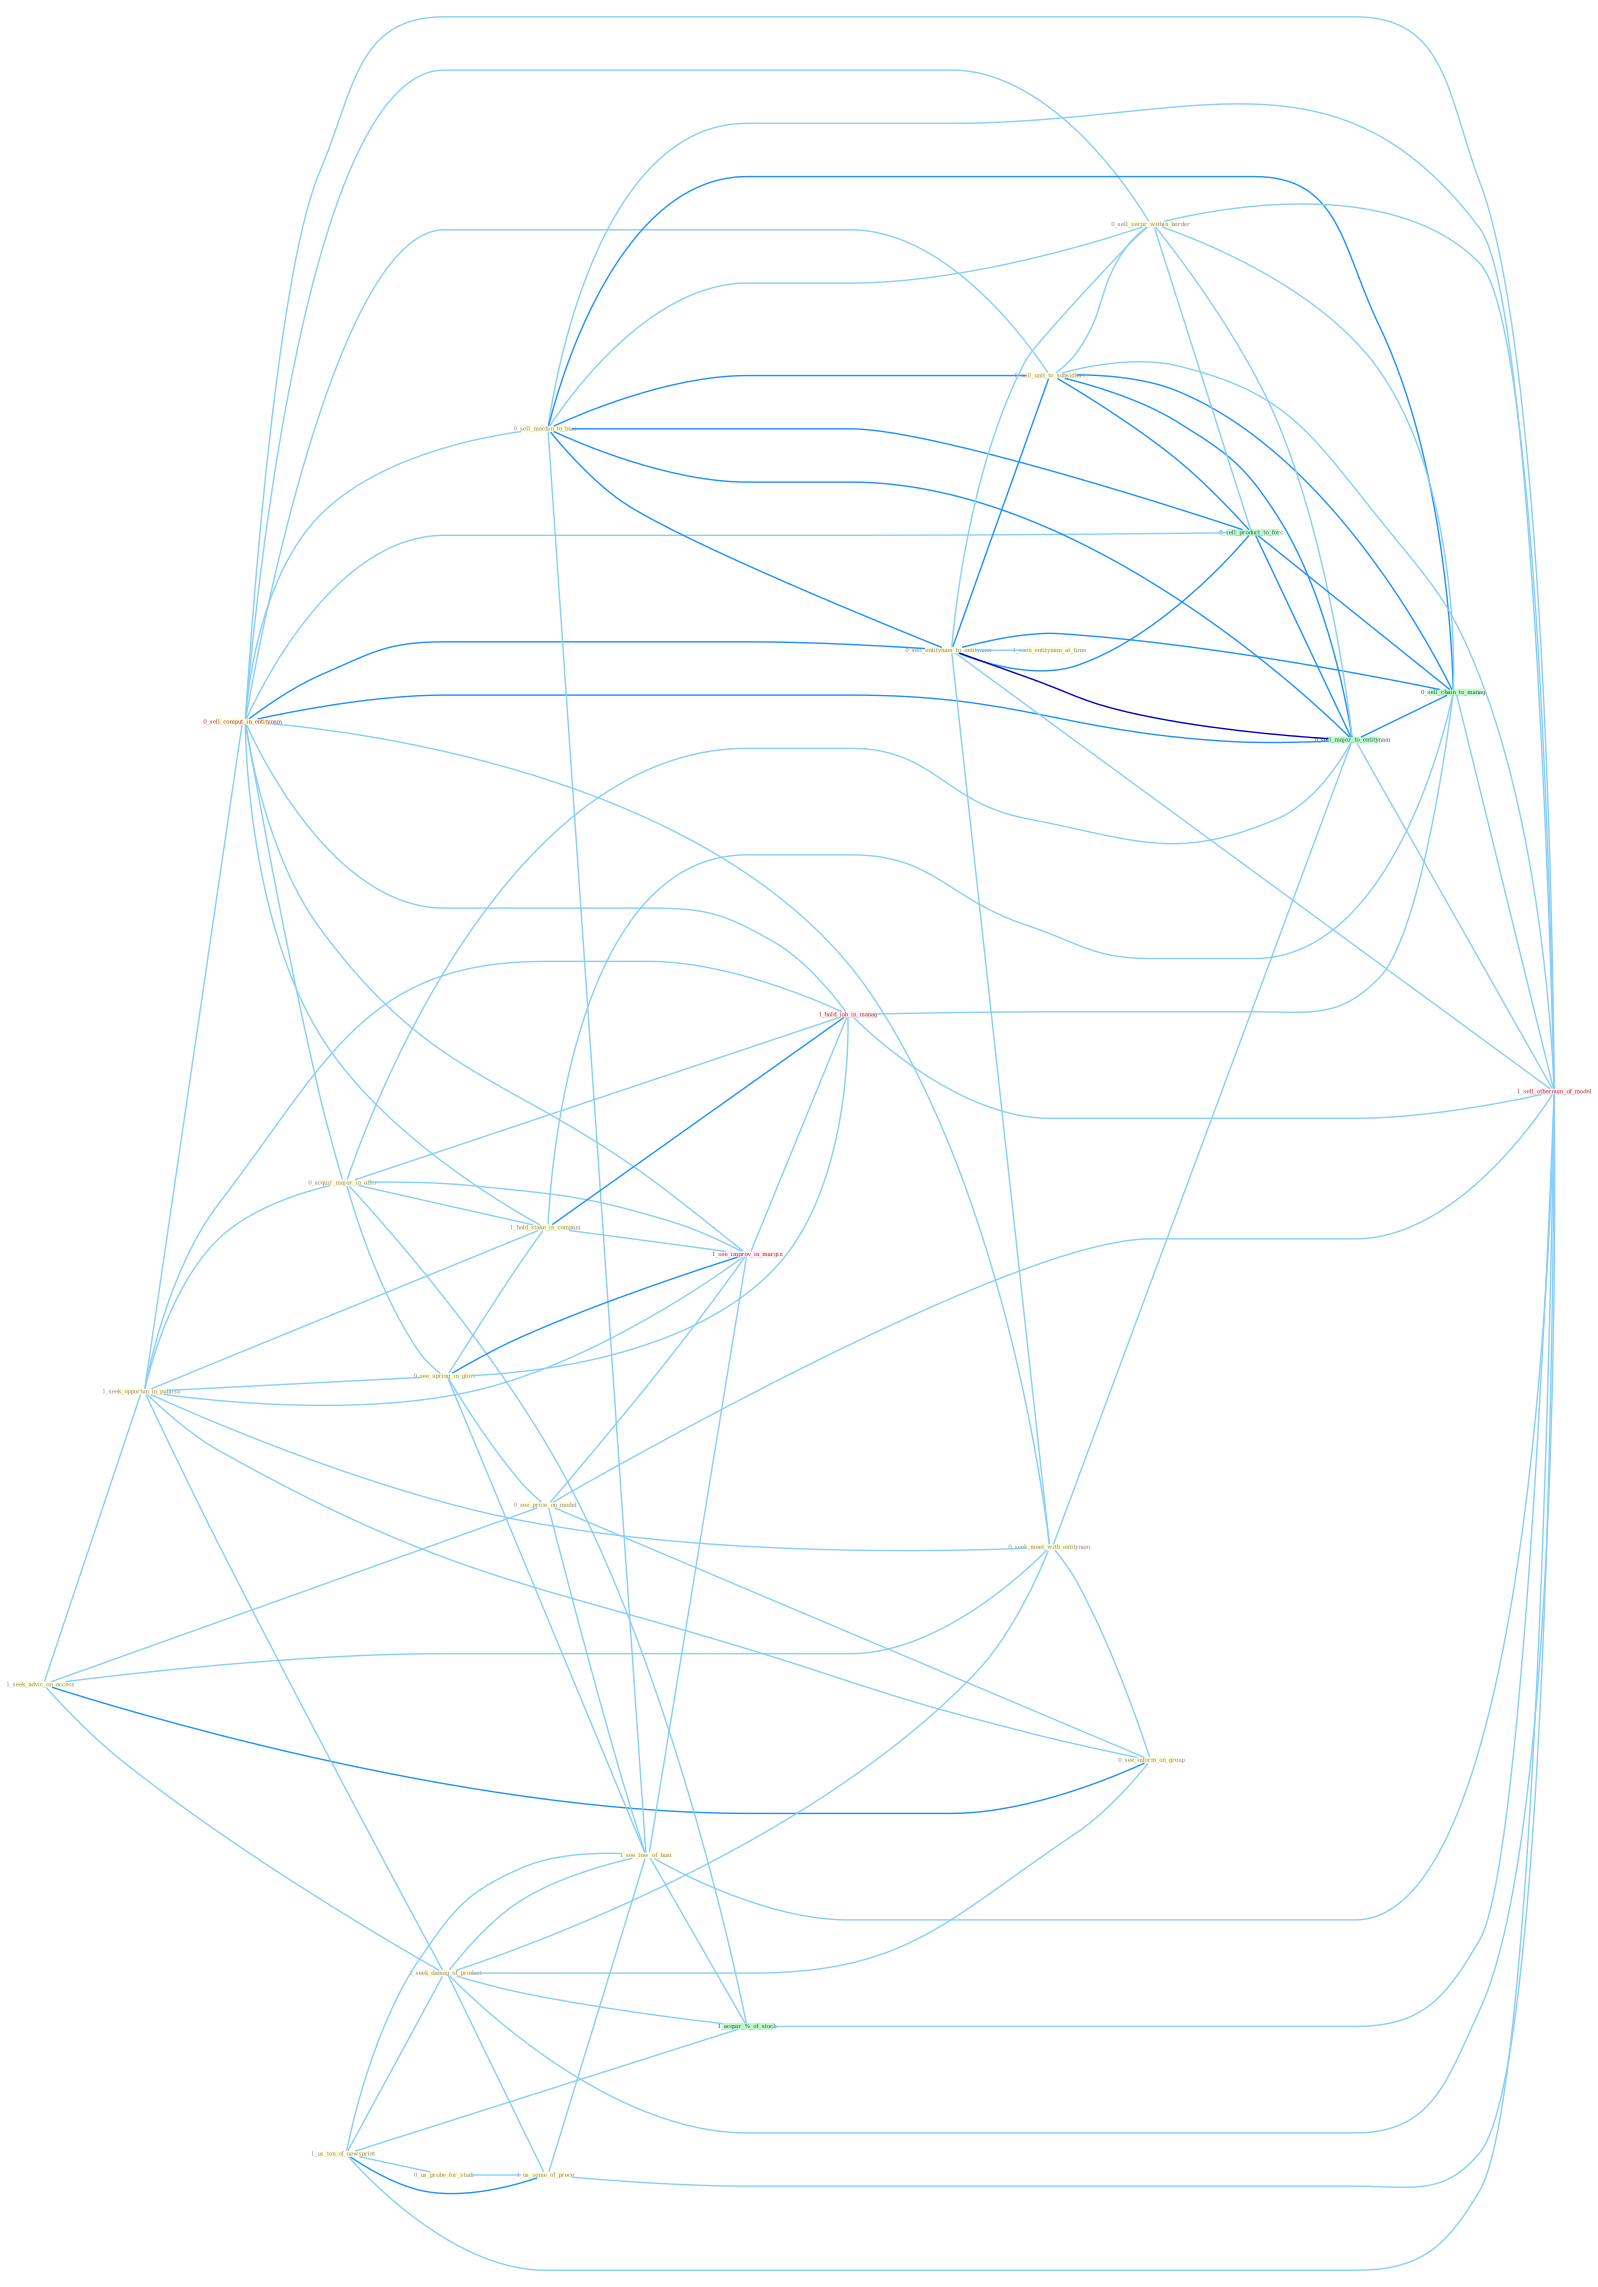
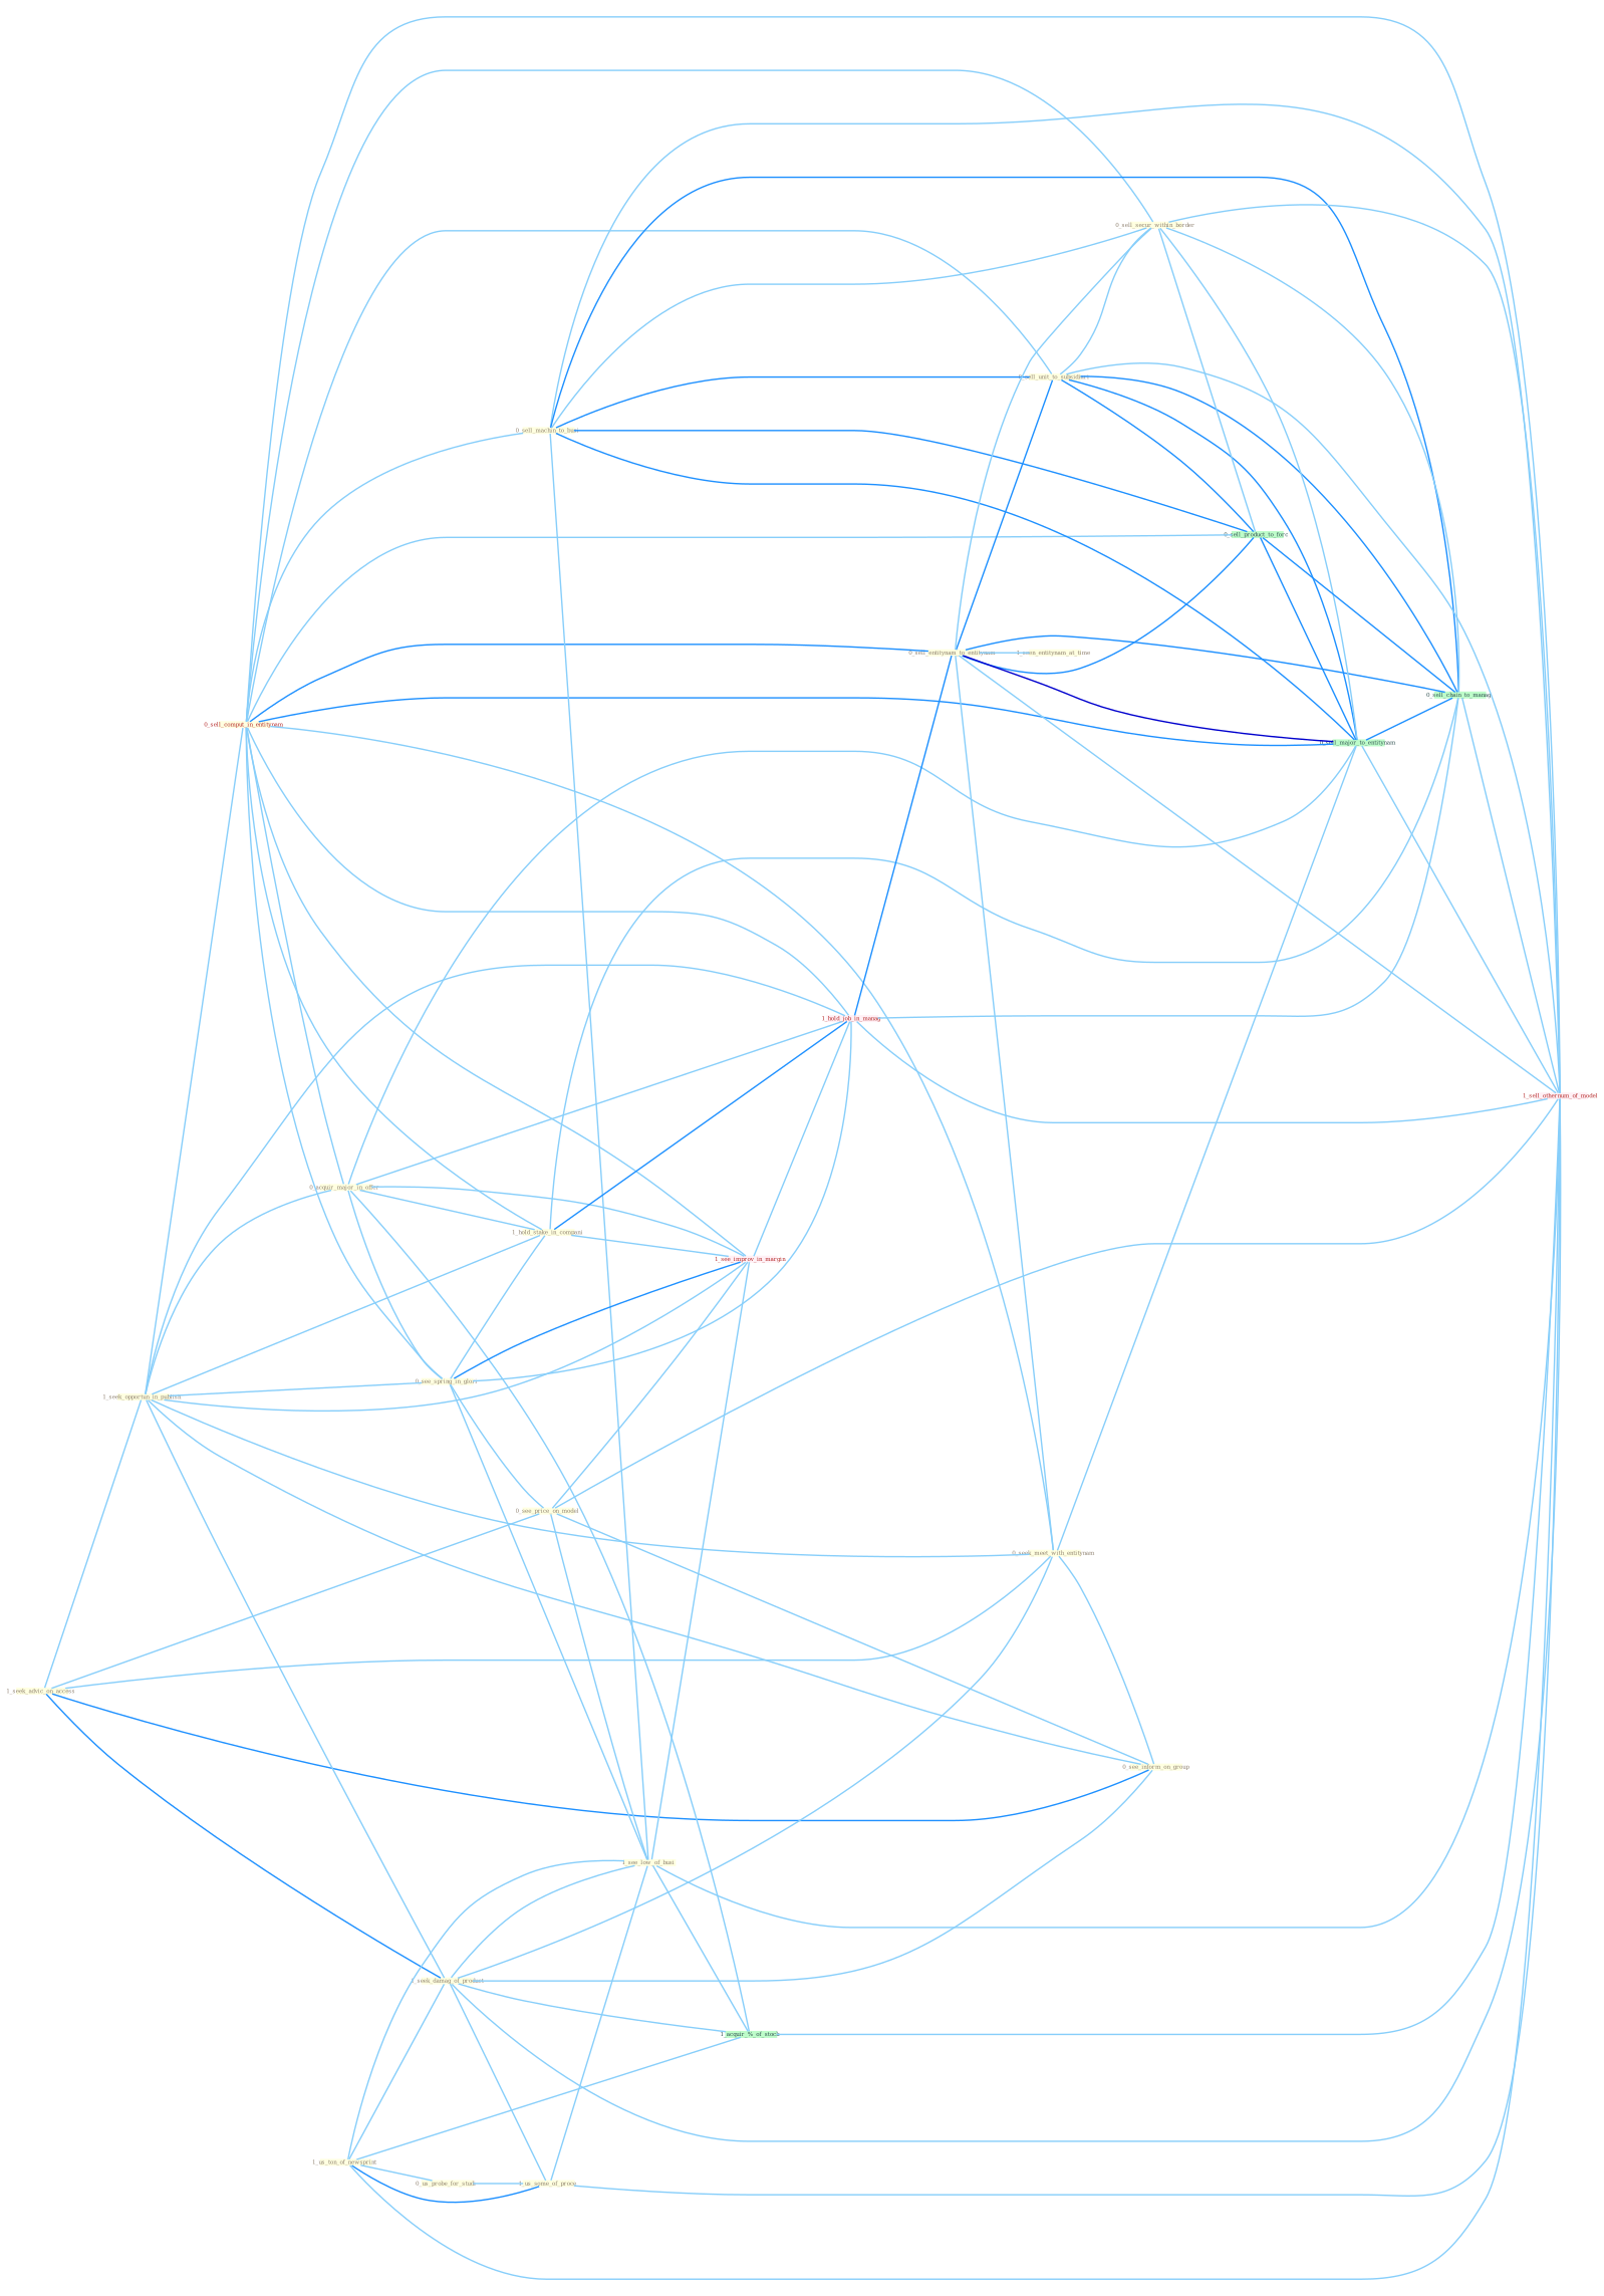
  graph {
    rankdir=LR
    node [color="#ffffe0" fixedsize=true fontcolor="#8b7d6b" fontsize=4 shape=polygon style=filled]
    edge [color="#87cefa" w=1]
    "1_seek_advic_on_access " [height=.06 width=.5]
    "1_seek_opportun_in_publish " [height=.06 width=.5]
    "0_sell_comput_in_entitynam " [fontcolor="#b22222" height=.06 width=.5]
    "0_acquir_major_in_offer " [height=.06 width=.5]
    "1_us_ton_of_newsprint " [height=.06 width=.5]
    "0_sell_machin_to_busi " [height=.06 width=.5]
    n7 [height=.06 label="1_seek_damag_of_product" width=.5]
    "0_us_probe_for_studi " [height=.06 width=.5]
    "0_sell_entitynam_to_entitynam " [height=.06 width=.5]
    "1_seen_entitynam_at_time " [height=.06 width=.5]
    "0_sell_unit_to_subsidiari " [height=.06 width=.5]
    "0_see_spring_in_glori " [height=.06 width=.5]
    "1_us_some_of_proce " [height=.06 width=.5]
    "0_see_price_on_model " [height=.06 width=.5]
    "0_sell_secur_within_border " [height=.06 width=.5]
    "0_seek_meet_with_entitynam " [height=.06 width=.5]
    n17 [height=.06 label="0_see_inform_on_group" width=.5]
    "1_hold_stake_in_compani " [height=.06 width=.5]
    "1_see_low_of_busi " [height=.06 width=.5]
    "1_see_improv_in_margin " [color="#fff0f5" fontcolor="#b22222" height=.06 width=.5]
    "1_hold_job_in_manag " [color="#fff0f5" fontcolor="#b22222" height=.06 width=.5]
    "1_sell_othernum_of_model " [color="#fff0f5" fontcolor="#b22222" height=.06 width=.5]
    "0_sell_product_to_forc " [color="#BDFCC9" fontcolor="#2f4f4f" height=.06 width=.5]
    "0_sell_major_to_entitynam " [color="#BDFCC9" fontcolor="#2f4f4f" height=.06 width=.5]
    "1_acquir_%_of_stock " [color="#BDFCC9" fontcolor="#2f4f4f" height=.06 width=.5]
    "0_sell_chain_to_manag " [color="#BDFCC9" fontcolor="#2f4f4f" height=.06 width=.5]
    subgraph sub_1 {
      "1_seek_advic_on_access "
      "1_seek_opportun_in_publish "
      "0_sell_comput_in_entitynam "
      "0_acquir_major_in_offer "
      "1_us_ton_of_newsprint "
      "0_sell_machin_to_busi "
      n7
      "0_us_probe_for_studi "
      "0_sell_entitynam_to_entitynam "
      "1_seen_entitynam_at_time "
      "0_sell_unit_to_subsidiari "
      "0_see_spring_in_glori "
      "1_us_some_of_proce "
      "0_see_price_on_model "
      "0_sell_secur_within_border "
      "0_seek_meet_with_entitynam "
      n17
      "1_hold_stake_in_compani "
      "1_see_low_of_busi "
    }
    subgraph sub_2 {
      "1_see_improv_in_margin "
      "1_hold_job_in_manag "
      "1_sell_othernum_of_model "
    }
    "1_seek_advic_on_access " -- "1_seek_opportun_in_publish "
-   "1_seek_advic_on_access " -- n7
+   "1_seek_advic_on_access " -- n7 [color="#1e90ff"]
    "1_seek_advic_on_access " -- "0_see_price_on_model "
    "1_seek_advic_on_access " -- "0_seek_meet_with_entitynam "
    "1_seek_advic_on_access " -- n17 [color="#1e90ff" w=2]
    "1_seek_opportun_in_publish " -- "0_sell_comput_in_entitynam "
    "1_seek_opportun_in_publish " -- "0_acquir_major_in_offer "
    "1_seek_opportun_in_publish " -- n7
    "1_seek_opportun_in_publish " -- "0_see_spring_in_glori "
    "1_seek_opportun_in_publish " -- "0_seek_meet_with_entitynam "
    "1_seek_opportun_in_publish " -- n17
    "1_seek_opportun_in_publish " -- "1_hold_stake_in_compani "
    "1_seek_opportun_in_publish " -- "1_see_improv_in_margin "
    "1_seek_opportun_in_publish " -- "1_hold_job_in_manag "
    "0_sell_comput_in_entitynam " -- "0_acquir_major_in_offer "
    "0_sell_comput_in_entitynam " -- "0_sell_machin_to_busi "
    "0_sell_comput_in_entitynam " -- "0_sell_entitynam_to_entitynam " [color="#1e90ff" w=2]
    "0_sell_comput_in_entitynam " -- "0_sell_unit_to_subsidiari "
+   "0_sell_comput_in_entitynam " -- "0_see_spring_in_glori "
    "0_sell_comput_in_entitynam " -- "0_sell_secur_within_border "
    "0_sell_comput_in_entitynam " -- "0_seek_meet_with_entitynam "
    "0_sell_comput_in_entitynam " -- "1_hold_stake_in_compani "
    "0_sell_comput_in_entitynam " -- "1_see_improv_in_margin "
    "0_sell_comput_in_entitynam " -- "1_hold_job_in_manag "
    "0_sell_comput_in_entitynam " -- "1_sell_othernum_of_model "
    "0_sell_comput_in_entitynam " -- "0_sell_product_to_forc "
    "0_sell_comput_in_entitynam " -- "0_sell_major_to_entitynam " [color="#1e90ff" w=2]
    "0_acquir_major_in_offer " -- "0_see_spring_in_glori "
    "0_acquir_major_in_offer " -- "1_hold_stake_in_compani "
    "0_acquir_major_in_offer " -- "1_see_improv_in_margin "
    "0_acquir_major_in_offer " -- "1_hold_job_in_manag "
    "0_acquir_major_in_offer " -- "0_sell_major_to_entitynam "
    "0_acquir_major_in_offer " -- "1_acquir_%_of_stock "
    "1_us_ton_of_newsprint " -- n7
    "1_us_ton_of_newsprint " -- "0_us_probe_for_studi "
    "1_us_ton_of_newsprint " -- "1_us_some_of_proce " [color="#1e90ff" w=2]
    "1_us_ton_of_newsprint " -- "1_see_low_of_busi "
    "1_us_ton_of_newsprint " -- "1_sell_othernum_of_model "
    "1_us_ton_of_newsprint " -- "1_acquir_%_of_stock "
-   "0_sell_machin_to_busi " -- "0_sell_entitynam_to_entitynam " [color="#1e90ff" w=2]
+   "1_hold_job_in_manag " -- "0_sell_entitynam_to_entitynam " [color="#1e90ff" w=2]
    "0_sell_machin_to_busi " -- "0_sell_unit_to_subsidiari " [color="#1e90ff" w=2]
    "0_sell_machin_to_busi " -- "0_sell_secur_within_border "
    "0_sell_machin_to_busi " -- "1_see_low_of_busi "
    "0_sell_machin_to_busi " -- "1_sell_othernum_of_model "
    "0_sell_machin_to_busi " -- "0_sell_product_to_forc " [color="#1e90ff" w=2]
    "0_sell_machin_to_busi " -- "0_sell_major_to_entitynam " [color="#1e90ff" w=2]
    "0_sell_machin_to_busi " -- "0_sell_chain_to_manag " [color="#1e90ff" w=2]
    n7 -- "1_us_some_of_proce "
    n7 -- "0_seek_meet_with_entitynam "
    n7 -- n17
    n7 -- "1_see_low_of_busi "
    n7 -- "1_sell_othernum_of_model "
    n7 -- "1_acquir_%_of_stock "
    "0_us_probe_for_studi " -- "1_us_some_of_proce "
    "0_sell_entitynam_to_entitynam " -- "1_seen_entitynam_at_time "
    "0_sell_entitynam_to_entitynam " -- "0_sell_unit_to_subsidiari " [color="#1e90ff" w=2]
    "0_sell_entitynam_to_entitynam " -- "0_sell_secur_within_border "
    "0_sell_entitynam_to_entitynam " -- "0_seek_meet_with_entitynam "
    "0_sell_entitynam_to_entitynam " -- "1_sell_othernum_of_model "
    "0_sell_entitynam_to_entitynam " -- "0_sell_product_to_forc " [color="#1e90ff" w=2]
    "0_sell_entitynam_to_entitynam " -- "0_sell_major_to_entitynam " [color="#0000cd" w=3]
    "0_sell_entitynam_to_entitynam " -- "0_sell_chain_to_manag " [color="#1e90ff" w=2]
    "0_sell_unit_to_subsidiari " -- "0_sell_secur_within_border "
    "0_sell_unit_to_subsidiari " -- "1_sell_othernum_of_model "
    "0_sell_unit_to_subsidiari " -- "0_sell_product_to_forc " [color="#1e90ff" w=2]
    "0_sell_unit_to_subsidiari " -- "0_sell_major_to_entitynam " [color="#1e90ff" w=2]
    "0_sell_unit_to_subsidiari " -- "0_sell_chain_to_manag " [color="#1e90ff" w=2]
    "0_see_spring_in_glori " -- "0_see_price_on_model "
    "0_see_spring_in_glori " -- "1_hold_stake_in_compani "
    "0_see_spring_in_glori " -- "1_see_low_of_busi "
    "0_see_spring_in_glori " -- "1_see_improv_in_margin " [color="#1e90ff" w=2]
    "0_see_spring_in_glori " -- "1_hold_job_in_manag "
    "1_us_some_of_proce " -- "1_see_low_of_busi "
    "1_us_some_of_proce " -- "1_sell_othernum_of_model "
    "0_see_price_on_model " -- n17
    "0_see_price_on_model " -- "1_see_low_of_busi "
    "0_see_price_on_model " -- "1_see_improv_in_margin "
    "0_see_price_on_model " -- "1_sell_othernum_of_model "
    "0_sell_secur_within_border " -- "1_sell_othernum_of_model "
    "0_sell_secur_within_border " -- "0_sell_product_to_forc "
    "0_sell_secur_within_border " -- "0_sell_major_to_entitynam "
    "0_sell_secur_within_border " -- "0_sell_chain_to_manag "
    "0_seek_meet_with_entitynam " -- n17
    "0_seek_meet_with_entitynam " -- "0_sell_major_to_entitynam "
    "1_hold_stake_in_compani " -- "1_see_improv_in_margin "
    "1_hold_stake_in_compani " -- "1_hold_job_in_manag " [color="#1e90ff" w=2]
    "1_hold_stake_in_compani " -- "0_sell_chain_to_manag "
    "1_see_low_of_busi " -- "1_see_improv_in_margin "
    "1_see_low_of_busi " -- "1_sell_othernum_of_model "
    "1_see_low_of_busi " -- "1_acquir_%_of_stock "
    "1_see_improv_in_margin " -- "1_hold_job_in_manag "
    "1_hold_job_in_manag " -- "1_sell_othernum_of_model "
    "1_hold_job_in_manag " -- "0_sell_chain_to_manag "
    "0_sell_product_to_forc " -- "0_sell_major_to_entitynam " [color="#1e90ff" w=2]
    "0_sell_product_to_forc " -- "0_sell_chain_to_manag " [color="#1e90ff" w=2]
    "0_sell_major_to_entitynam " -- "1_sell_othernum_of_model "
    "0_sell_major_to_entitynam " -- "0_sell_chain_to_manag " [color="#1e90ff" w=2]
    "1_acquir_%_of_stock " -- "1_sell_othernum_of_model "
    "0_sell_chain_to_manag " -- "1_sell_othernum_of_model "
  }
